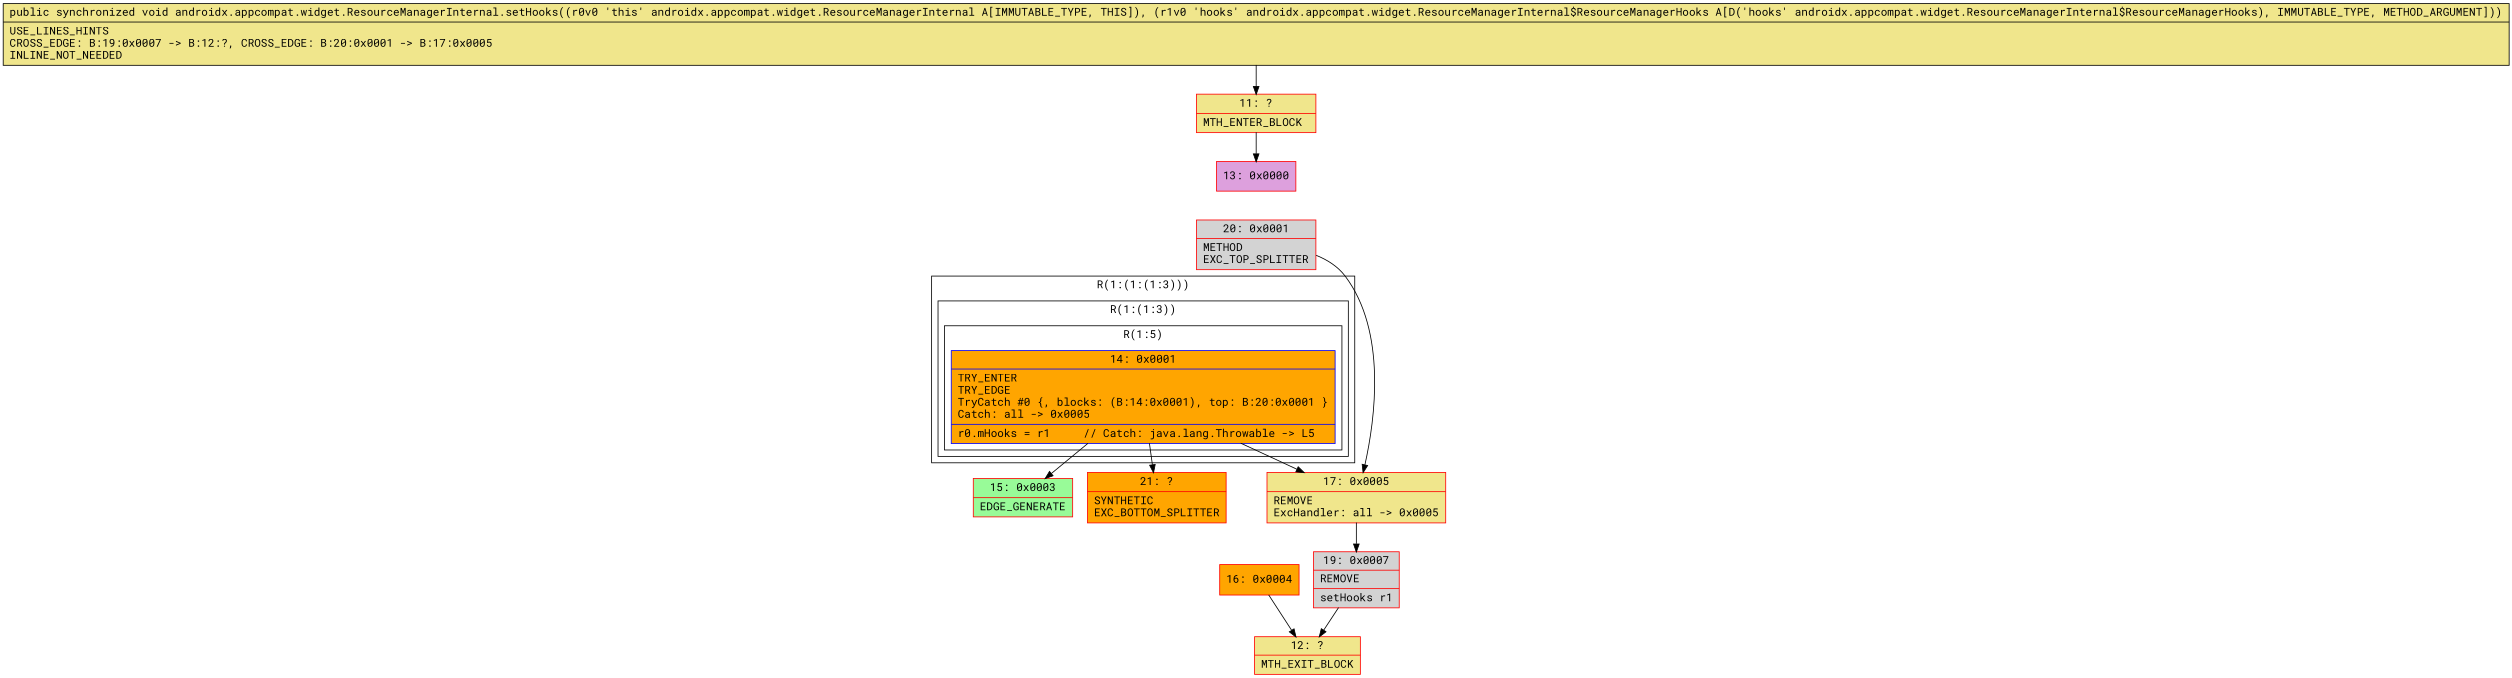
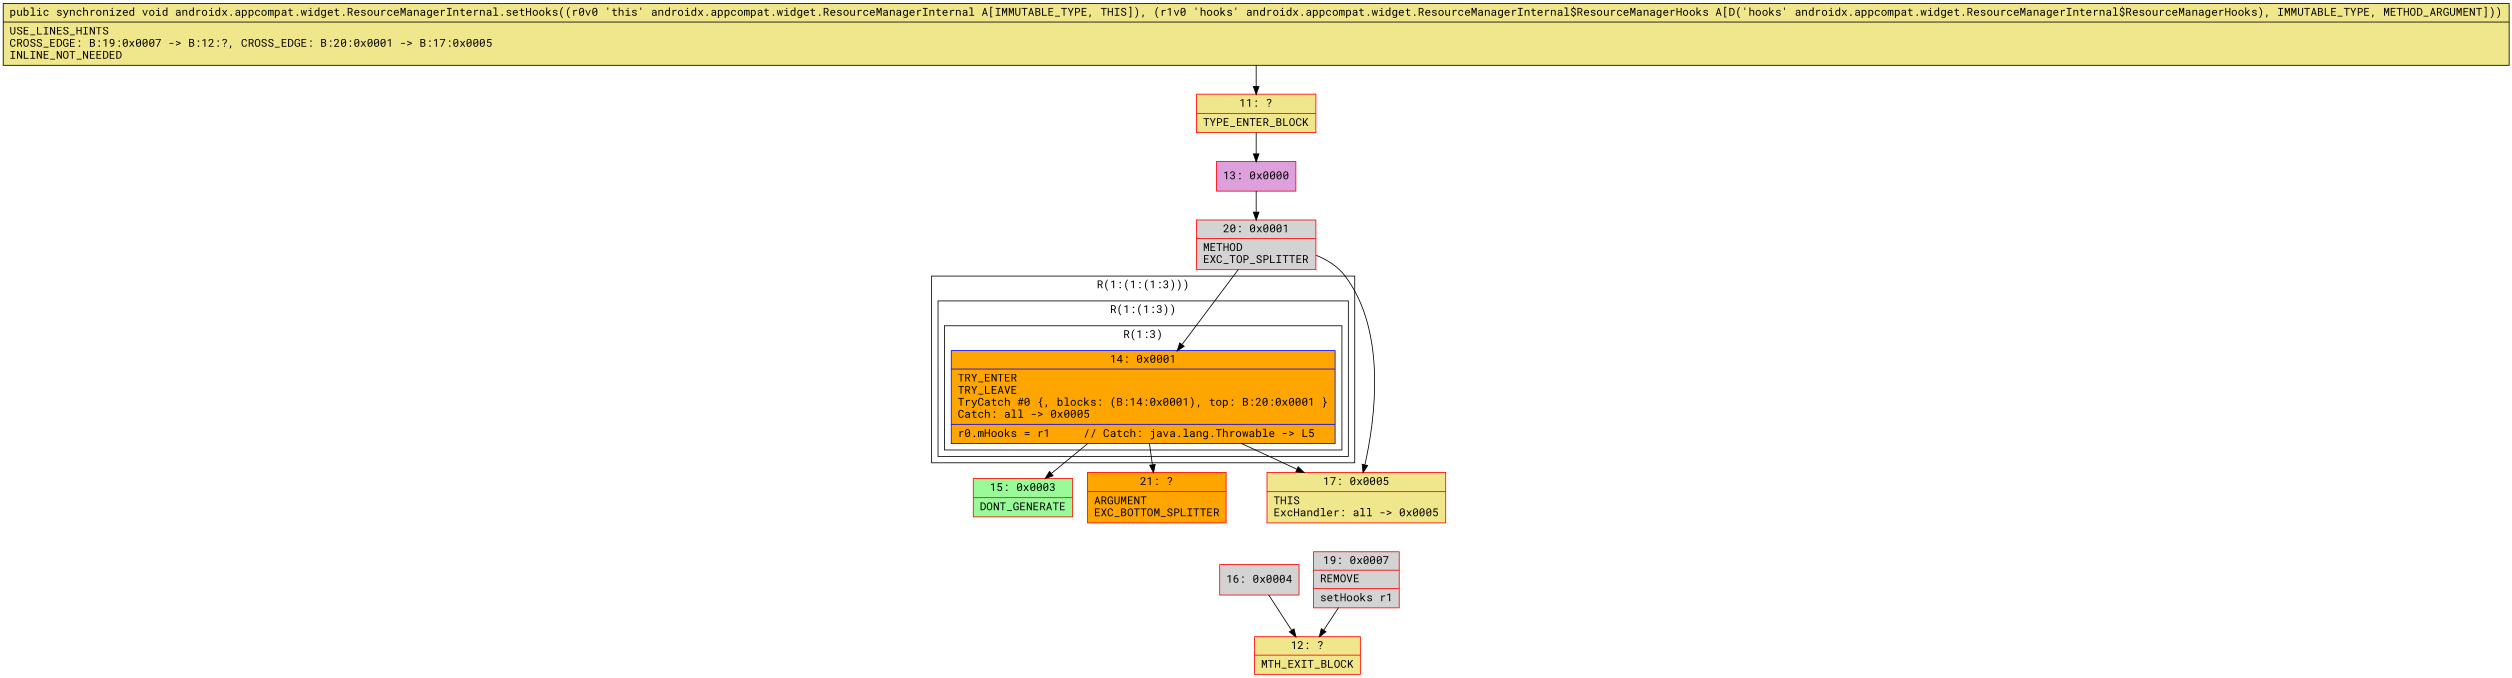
  digraph {
    fontname="Roboto Mono"
    node [color=red fillcolor=khaki fontname="Roboto Mono" shape=record style=filled]
    edge [fontname="Roboto Mono"]
-   n1 [color=blue fillcolor=orange label="{14\:\ 0x0001|TRY_ENTER\lTRY_EDGE\lTryCatch #0 \{, blocks: (B:14:0x0001), top: B:20:0x0001 \}\lCatch: all \-\> 0x0005\l|r0.mHooks = r1     \/\/ Catch: java.lang.Throwable \-\> L5\l}"]
-   n2 [fillcolor=palegreen label="{15\:\ 0x0003|EDGE_GENERATE\l}"]
-   n3 [fillcolor=orange label="{21\:\ ?|SYNTHETIC\lEXC_BOTTOM_SPLITTER\l}"]
-   n4 [label="{17\:\ 0x0005|REMOVE\lExcHandler: all \-\> 0x0005\l}"]
-   n5 [label="{11\:\ ?|MTH_ENTER_BLOCK\l}"]
+   n1 [color=blue fillcolor=orange label="{14\:\ 0x0001|TRY_ENTER\lTRY_LEAVE\lTryCatch #0 \{, blocks: (B:14:0x0001), top: B:20:0x0001 \}\lCatch: all \-\> 0x0005\l|r0.mHooks = r1     \/\/ Catch: java.lang.Throwable \-\> L5\l}"]
+   n2 [fillcolor=palegreen label="{15\:\ 0x0003|DONT_GENERATE\l}"]
+   n3 [fillcolor=orange label="{21\:\ ?|ARGUMENT\lEXC_BOTTOM_SPLITTER\l}"]
+   n4 [label="{17\:\ 0x0005|THIS\lExcHandler: all \-\> 0x0005\l}"]
+   n5 [label="{11\:\ ?|TYPE_ENTER_BLOCK\l}"]
    n6 [fillcolor=plum label="{13\:\ 0x0000}"]
    n7 [fillcolor=lightgrey label="{20\:\ 0x0001|METHOD\lEXC_TOP_SPLITTER\l}"]
    n8 [fillcolor=lightgrey label="{19\:\ 0x0007|REMOVE\l|setHooks r1\l}"]
-   n9 [fillcolor=orange label="{16\:\ 0x0004}"]
+   n9 [fillcolor=lightgrey label="{16\:\ 0x0004}"]
    n10 [label="{12\:\ ?|MTH_EXIT_BLOCK\l}"]
    n11 [label="{public synchronized void androidx.appcompat.widget.ResourceManagerInternal.setHooks((r0v0 'this' androidx.appcompat.widget.ResourceManagerInternal A[IMMUTABLE_TYPE, THIS]), (r1v0 'hooks' androidx.appcompat.widget.ResourceManagerInternal$ResourceManagerHooks A[D('hooks' androidx.appcompat.widget.ResourceManagerInternal$ResourceManagerHooks), IMMUTABLE_TYPE, METHOD_ARGUMENT]))  | USE_LINES_HINTS\lCROSS_EDGE: B:19:0x0007 \-\> B:12:?, CROSS_EDGE: B:20:0x0001 \-\> B:17:0x0005\lINLINE_NOT_NEEDED\l}" color=""]
    subgraph cluster_1 {
      label="R(1:(1:(1:3)))"
      subgraph cluster_2 {
        label="R(1:(1:3))"
        subgraph cluster_3 {
-         label="R(1:5)"
+         label="R(1:3)"
          n1
        }
      }
    }
    n1 -> n2
    n1 -> n3
    n1 -> n4
-   n4 -> n8
    n5 -> n6
+   n6 -> n7
+   n7 -> n1
    n7 -> n4
    n8 -> n10
    n9 -> n10
    n11 -> n5
  }
